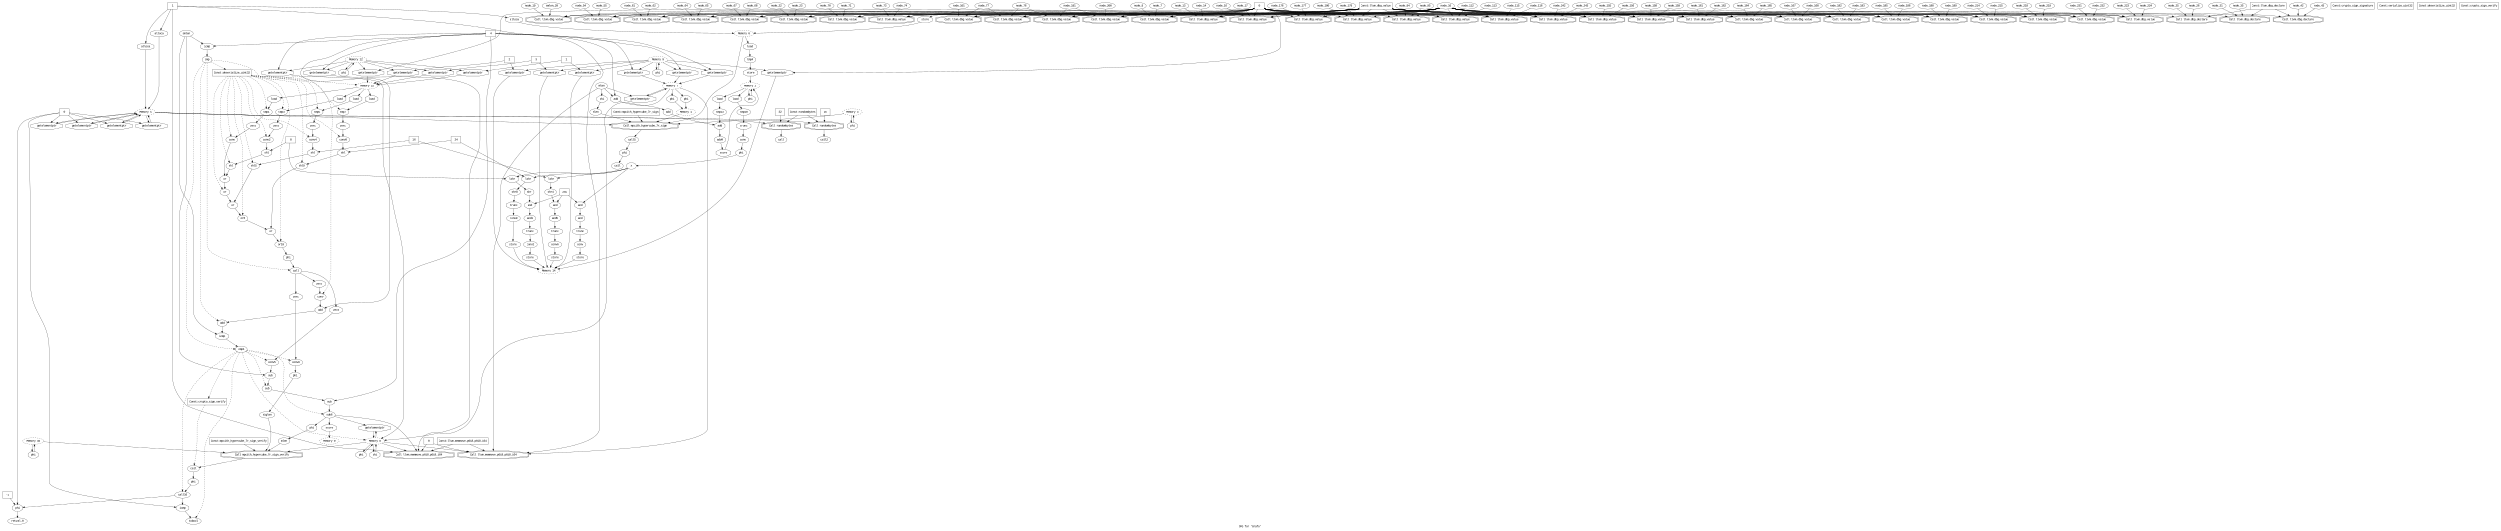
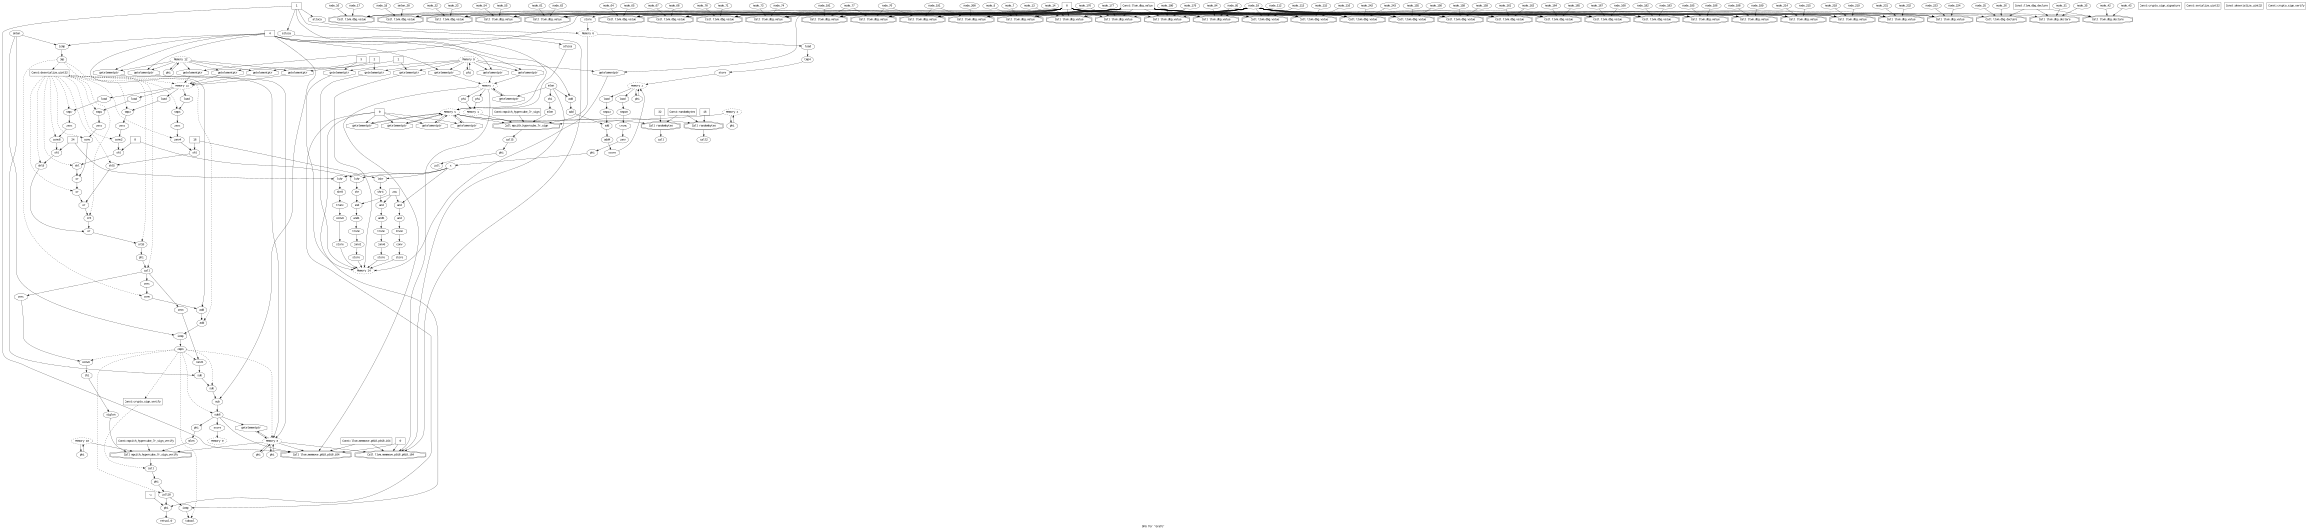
  digraph {
    fontname="Liberation Mono"
    label="DFG for 'Grafo' "
    node [fontname="Liberation Mono" shape=ellipse style=solid]
    edge [fontname="Liberation Mono"]
    n1 [label="Memory 6" style=dashed]
    n2 [label="Call mpcith_hypercube_7r_sign" shape=doubleoctagon]
    n3 [label=load shape=octagon]
    n4 [label=call5]
    n5 [label=tmp4]
    n6 [label=phi shape=octagon]
    n7 [label=store shape=octagon]
    n8 [label=alloca shape=octagon]
    n9 [label="Memory 5" style=dashed]
    n10 [label=getelementptr shape=octagon]
    n11 [label="Call randombytes" shape=doubleoctagon]
    n12 [label=getelementptr shape=octagon]
    n13 [label="Call randombytes" shape=doubleoctagon]
    n14 [label=getelementptr shape=octagon]
    n15 [label=getelementptr shape=octagon]
    n16 [label=call]
    n17 [label=call2]
    n18 [label=0 shape=box]
    n19 [label="Call llvm.dbg.value" shape=doubleoctagon]
    n20 [label="Call llvm.dbg.value" shape=doubleoctagon]
    n21 [label="Call llvm.dbg.value" shape=doubleoctagon]
    n22 [label="Call llvm.dbg.value" shape=doubleoctagon]
    n23 [label="Call llvm.dbg.value" shape=doubleoctagon]
    n24 [label=store shape=octagon]
    n25 [label="Call llvm.dbg.value" shape=doubleoctagon]
    n26 [label="Call llvm.dbg.value" shape=doubleoctagon]
    n27 [label="Call llvm.dbg.value" shape=doubleoctagon]
    n28 [label="Call llvm.dbg.value" shape=doubleoctagon]
    n29 [label="Call llvm.dbg.value" shape=doubleoctagon]
    n30 [label="Call llvm.dbg.value" shape=doubleoctagon]
    n31 [label="Call llvm.dbg.value" shape=doubleoctagon]
    n32 [label="Call llvm.dbg.value" shape=doubleoctagon]
    n33 [label="Call llvm.dbg.value" shape=doubleoctagon]
    n34 [label="Call llvm.dbg.value" shape=doubleoctagon]
    n35 [label="Call llvm.dbg.value" shape=doubleoctagon]
    n36 [label="Call llvm.dbg.value" shape=doubleoctagon]
    n37 [label="Call llvm.dbg.value" shape=doubleoctagon]
    n38 [label=getelementptr shape=octagon]
    n39 [label="Call llvm.dbg.value" shape=doubleoctagon]
    n40 [label="Call llvm.dbg.value" shape=doubleoctagon]
    n41 [label="Call llvm.dbg.value" shape=doubleoctagon]
    n42 [label="Call llvm.dbg.value" shape=doubleoctagon]
    n43 [label="Call llvm.dbg.value" shape=doubleoctagon]
    n44 [label="Call llvm.dbg.value" shape=doubleoctagon]
    n45 [label="Call llvm.dbg.value" shape=doubleoctagon]
    n46 [label="Call llvm.dbg.value" shape=doubleoctagon]
    n47 [label="Call llvm.dbg.value" shape=doubleoctagon]
    n48 [label="Call llvm.dbg.value" shape=doubleoctagon]
    n49 [label="Call llvm.dbg.value" shape=doubleoctagon]
    n50 [label="Call llvm.dbg.value" shape=doubleoctagon]
    n51 [label="Call llvm.dbg.value" shape=doubleoctagon]
    n52 [label="Call llvm.dbg.value" shape=doubleoctagon]
    n53 [label="Call llvm.dbg.value" shape=doubleoctagon]
    n54 [label=getelementptr shape=octagon]
    n55 [label="Memory 14" style=dashed]
    n56 [label="Memory 15" style=dashed]
    n57 [label=load shape=octagon]
    n58 [label=load shape=octagon]
    n59 [label=load shape=octagon]
    n60 [label=load shape=octagon]
    node_9
    node_7
    n63 [label=alloca shape=octagon]
    n64 [label=alloca shape=octagon]
    n65 [label=1 shape=box]
    n66 [label="Call llvm.memmove.p0i8.p0i8.i64" shape=doubleoctagon]
    n67 [label="Call llvm.memmove.p0i8.p0i8.i64" shape=doubleoctagon]
    node_10
    n69 [label="Call llvm.dbg.declare" shape=doubleoctagon]
    n70 [label="Call llvm.dbg.declare" shape=doubleoctagon]
    n71 [label="Call llvm.dbg.declare" shape=doubleoctagon]
    n72 [label="Const:llvm.dbg.value" shape=box]
    node_13
    node_14
    node_16
    node_17
    node_19
    n78 [label=smlen_20]
    node_22
    node_23
    node_25
    node_26
    n83 [label="Const:llvm.dbg.declare" shape=box]
    n84 [label=0 shape=box]
    n85 [label=phi shape=octagon]
    n86 [label=icmp shape=octagon]
    n87 [label="retval.0"]
    n88 [label=tobool]
    n89 [label=32 shape=box]
    n90 [label="Const:randombytes" shape=box]
    node_35
    n92 [label=node_31]
    n93 [label=16 shape=box]
    node_42
    node_43
    n96 [label=call]
    n97 [label="Memory 1" style=dashed]
    n98 [label=mlen]
    n99 [label="Memory 3" style=dashed]
    n100 [label=phi shape=octagon]
    n101 [label="Const:mpcith_hypercube_7r_sign" shape=box]
    node_54
    node_55
    n104 [label="Memory 2" style=dashed]
    n105 [label=load shape=octagon]
    n106 [label=load shape=octagon]
    n107 [label=phi shape=octagon]
    n108 [label=tmp10]
    n109 [label=tmp13]
    n110 [label=trunc shape=octagon]
    n111 [label=add shape=octagon]
    node_61
    node_62
    node_64
    node_65
    node_67
    node_68
    node_70
    node_71
    node_73
    node_74
    node_76
    node_77
    n124 [label="Memory 7" style=dashed]
    n125 [label=getelementptr shape=octagon]
    n126 [label=phi shape=octagon]
    n127 [label=phi shape=octagon]
    n128 [label=getelementptr shape=octagon]
    n129 [label="Memory 9" style=dashed]
    n130 [label=getelementptr shape=octagon]
    n131 [label=getelementptr shape=octagon]
    n132 [label=getelementptr shape=octagon]
    n133 [label=getelementptr shape=octagon]
    n134 [label=getelementptr shape=octagon]
    n135 [label=phi shape=octagon]
    n136 [label=4 shape=box]
    n137 [label=add shape=octagon]
    n138 [label=icmp shape=octagon]
    n139 [label=add shape=octagon]
    n140 [label=sub shape=octagon]
    n141 [label=getelementptr shape=octagon]
    n142 [label=getelementptr shape=octagon]
    n143 [label=add]
    n144 [label=cmp]
    n145 [label=add]
    n146 [label=sub6]
    n147 [label="Memory 8" style=dashed]
    n148 [label=call]
    n149 [label="Const:deserialize_uint32" shape=box]
    n150 [label=conv]
    n151 [label=cmp1]
    n152 [label=icmp shape=octagon]
    n153 [label=getelementptr shape=octagon]
    n154 [label=store shape=octagon]
    n155 [label=phi shape=octagon]
    n156 [label="Call mpcith_hypercube_7r_sign_verify" shape=doubleoctagon]
    n157 [label=phi shape=octagon]
    n158 [label=phi shape=octagon]
    n159 [label=call]
    n160 [label=phi shape=octagon]
    n161 [label=mlen]
    n162 [label=phi shape=octagon]
    n163 [label=0 shape=box]
    node_176
    node_177
    node_179
    n167 [label="Const:llvm.memmove.p0i8.p0i8.i64" shape=box]
    n168 [label=phi shape=octagon]
    n169 [label=x]
    n170 [label=and shape=octagon]
    n171 [label=lshr shape=octagon]
    n172 [label=lshr shape=octagon]
    n173 [label=lshr shape=octagon]
    n174 [label=and]
    n175 [label=shr]
    n176 [label=shr4]
    n177 [label=shr8]
    n178 [label="Const:crypto_sign_signature" shape=box]
    node_94
    node_95
    n181 [label=conv]
    node_101
    n183 [label=add4]
    n184 [label=store shape=octagon]
    n185 [label=phi shape=octagon]
    n186 [label="Memory 12" style=dashed]
    n187 [label=getelementptr shape=octagon]
    n188 [label=getelementptr shape=octagon]
    n189 [label=getelementptr shape=octagon]
    n190 [label="Const:serialize_uint32" shape=box]
    node_112
    node_113
    node_115
    node_116
    n195 [label=trunc shape=octagon]
    n196 [label=conv]
    n197 [label=store shape=octagon]
    n198 [label=and shape=octagon]
    n199 [label=and shape=octagon]
    n200 [label=trunc shape=octagon]
    n201 [label=255 shape=box]
    n202 [label=and1]
    n203 [label=and5]
    n204 [label=trunc shape=octagon]
    n205 [label=trunc shape=octagon]
    n206 [label=-1 shape=box]
    node_242
    n208 [label=8 shape=box]
    n209 [label=shl shape=octagon]
    n210 [label=shl]
    n211 [label=or shape=octagon]
    n212 [label=conv2]
    n213 [label=store shape=octagon]
    n214 [label=1 shape=box]
    n215 [label=16 shape=box]
    n216 [label=shl shape=octagon]
    n217 [label=shl5]
    n218 [label=or shape=octagon]
    n219 [label=conv6]
    n220 [label=store shape=octagon]
    n221 [label=2 shape=box]
    n222 [label=conv9]
    n223 [label=store shape=octagon]
    n224 [label=24 shape=box]
    n225 [label=shl shape=octagon]
    n226 [label=shl9]
    n227 [label=or shape=octagon]
    n228 [label=3 shape=box]
    node_155
    node_156
    node_158
    node_159
    node_161
    node_162
    node_164
    node_165
    node_167
    node_168
    n239 [label=call10]
    n240 [label=siglen]
    n241 [label=mlen]
    n242 [label="Memory 10" style=dashed]
    n243 [label=phi shape=octagon]
    n244 [label="Const:mpcith_hypercube_7r_sign_verify" shape=box]
    node_180
    node_182
    node_183
    node_185
    node_186
    node_188
    node_189
    node_191
    n253 [label=zext shape=octagon]
    n254 [label=zext shape=octagon]
    n255 [label=zext shape=octagon]
    n256 [label=tmp1]
    n257 [label=conv]
    n258 [label=tmp3]
    n259 [label=conv2]
    n260 [label=or]
    n261 [label=tmp5]
    n262 [label=conv4]
    n263 [label=or6]
    n264 [label=tmp7]
    n265 [label=conv8]
    n266 [label=or10]
    n267 [label=conv5]
    n268 [label=sub]
    n269 [label=conv9]
    n270 [label="Const:crypto_sign_verify" shape=box]
    n271 [label=zext shape=octagon]
    n272 [label=zext shape=octagon]
    n273 [label=zext shape=octagon]
    n274 [label=zext shape=octagon]
    n275 [label=phi shape=octagon]
    n276 [label=sub shape=octagon]
    n277 [label=phi shape=octagon]
    n278 [label=smlen]
    n279 [label="Const:deserialize_uint32" shape=box]
    node_200
    n281 [label="Memory 0" style=dashed]
    node_214
    node_215
    node_218
    node_219
    node_223
    node_224
    n288 [label="Const:crypto_sign_verify" shape=box]
    node_231
    node_232
    node_243
    n1 -> n2
    n1 -> n3
    n2 -> n4
    n3 -> n5
    n4 -> n6
    n5 -> n7
    n6 -> n96
    n7 -> n104
    n8 -> n9
    n9 -> n2
    n9 -> n10
    n9 -> n11
    n9 -> n12
    n9 -> n13
    n9 -> n14
    n9 -> n15
    n10 -> n9
    n11 -> n16
    n12 -> n9
    n13 -> n17
    n14 -> n9
    n15 -> n9
    n18 -> n19
    n18 -> n20
    n18 -> n21
    n18 -> n22
    n18 -> n23
    n18 -> n24
    n18 -> n25
    n18 -> n26
    n18 -> n27
    n18 -> n28
    n18 -> n29
    n18 -> n30
    n18 -> n31
    n18 -> n32
    n18 -> n33
    n18 -> n34
    n18 -> n35
    n18 -> n36
    n18 -> n37
    n18 -> n38
    n18 -> n39
    n18 -> n40
    n18 -> n41
    n18 -> n42
    n18 -> n43
    n18 -> n44
    n18 -> n45
    n18 -> n46
    n18 -> n47
    n18 -> n48
    n18 -> n49
    n18 -> n50
    n18 -> n51
    n18 -> n52
    n18 -> n53
    n18 -> n54
    n24 -> n1
    n38 -> n55
    n54 -> n56
    n56 -> n57
    n56 -> n58
    n56 -> n59
    n56 -> n60
    n57 -> n256
    n58 -> n258
    n59 -> n261
    n60 -> n264
    node_9 -> n19
    node_7 -> n19
    n63 -> n1
    n64 -> n9
    n65 -> n8
    n65 -> n63
    n65 -> n64
    n65 -> n66
    n65 -> n67
    node_10 -> n19
    node_10 -> n20
    node_10 -> n21
    node_10 -> n22
    node_10 -> n23
    node_10 -> n25
    node_10 -> n26
    node_10 -> n27
    node_10 -> n28
    node_10 -> n29
    node_10 -> n30
    node_10 -> n31
    node_10 -> n32
    node_10 -> n33
    node_10 -> n34
    node_10 -> n35
    node_10 -> n36
    node_10 -> n37
    node_10 -> n39
    node_10 -> n40
    node_10 -> n41
    node_10 -> n42
    node_10 -> n43
    node_10 -> n44
    node_10 -> n45
    node_10 -> n46
    node_10 -> n47
    node_10 -> n48
    node_10 -> n49
    node_10 -> n50
    node_10 -> n51
    node_10 -> n52
    node_10 -> n53
    node_10 -> n69
    node_10 -> n70
    node_10 -> n71
    n72 -> n19
    n72 -> n20
    n72 -> n21
    n72 -> n22
    n72 -> n23
    n72 -> n25
    n72 -> n26
    n72 -> n27
    n72 -> n28
    n72 -> n29
    n72 -> n30
    n72 -> n31
    n72 -> n32
    n72 -> n33
    n72 -> n34
    n72 -> n35
    n72 -> n36
    n72 -> n37
    n72 -> n39
    n72 -> n40
    n72 -> n41
    n72 -> n42
    n72 -> n43
    n72 -> n44
    n72 -> n45
    n72 -> n46
    n72 -> n47
    n72 -> n48
    n72 -> n49
    n72 -> n50
    n72 -> n51
    n72 -> n52
    n72 -> n53
    node_13 -> n20
    node_14 -> n20
    node_16 -> n21
    node_17 -> n21
    node_19 -> n22
    n78 -> n22
    node_22 -> n23
    node_23 -> n23
    node_25 -> n69
    node_26 -> n69
    n83 -> n69
    n83 -> n70
    n83 -> n71
    n84 -> n10
    n84 -> n12
    n84 -> n14
    n84 -> n15
    n84 -> n85
    n84 -> n86
    n85 -> n87
    n86 -> n88
    n89 -> n11
    n90 -> n11
    n90 -> n13
    node_35 -> n70
    n92 -> n70
    n93 -> n13
    node_42 -> n71
    node_43 -> n71
    n97 -> n2
    n98 -> n2
    n99 -> n2
    n99 -> n100
    n100 -> n99
    n101 -> n2
    node_54 -> n25
    node_55 -> n25
    n104 -> n105
    n104 -> n106
    n104 -> n107
    n105 -> n108
    n106 -> n109
    n107 -> n104
    n108 -> n110
    n109 -> n111
    n110 -> n181
    n111 -> n183
    node_61 -> n26
    node_62 -> n26
    node_64 -> n27
    node_65 -> n27
    node_67 -> n28
    node_68 -> n28
    node_70 -> n29
    node_71 -> n29
    node_73 -> n30
    node_74 -> n30
    node_76 -> n31
    node_76 -> n48
    node_77 -> n31
    node_77 -> n35
    n124 -> n66
    n124 -> n67
    n124 -> n125
    n124 -> n126
    n124 -> n127
    n125 -> n124
    n126 -> n97
    n127 -> n97
    n128 -> n124
    n129 -> n38
    n129 -> n128
    n129 -> n130
    n129 -> n131
    n129 -> n132
    n129 -> n133
    n129 -> n134
    n129 -> n135
    n130 -> n124
    n131 -> n124
    n132 -> n55
    n133 -> n55
    n134 -> n55
    n135 -> n129
    n136 -> n128
    n136 -> n130
    n136 -> n131
    n136 -> n137
    n136 -> n138
    n136 -> n139
    n136 -> n140
    n136 -> n141
    n136 -> n142
    n137 -> n143
    n138 -> n144
    n139 -> n145
    n140 -> n146
    n141 -> n147
    n142 -> n147
    n143 -> n111
    n144 -> n145 [style=dashed]
    n144 -> n148 [style=dashed]
    n144 -> n149 [style=dashed]
    n144 -> n150 [style=dashed]
-   n144 -> n151 [style=dashed]
    n145 -> n152
    n146 -> n67
    n146 -> n153
    n146 -> n154
    n146 -> n155
    n147 -> n66
    n147 -> n67
    n147 -> n153
    n147 -> n156
    n147 -> n157
    n147 -> n158
    n148 -> n253
    n148 -> n254
    n148 -> n255
    n149 -> n56 [style=dashed]
    n149 -> n210 [style=dashed]
    n149 -> n217 [style=dashed]
    n149 -> n226 [style=dashed]
    n149 -> n256 [style=dashed]
    n149 -> n257 [style=dashed]
    n149 -> n258 [style=dashed]
    n149 -> n259 [style=dashed]
    n149 -> n260 [style=dashed]
    n149 -> n261 [style=dashed]
    n149 -> n262 [style=dashed]
    n149 -> n263 [style=dashed]
    n149 -> n264 [style=dashed]
    n149 -> n265 [style=dashed]
    n149 -> n266 [style=dashed]
    n150 -> n139
    n151 -> n88 [style=dashed]
    n151 -> n146 [style=dashed]
    n151 -> n147 [style=dashed]
    n151 -> n239 [style=dashed]
    n151 -> n267 [style=dashed]
    n151 -> n268 [style=dashed]
    n151 -> n269 [style=dashed]
    n151 -> n270 [style=dashed]
    n152 -> n151
    n153 -> n147
    n154 -> n281
    n155 -> n241
    n156 -> n159
    n157 -> n147
    n158 -> n147
    n159 -> n160
    n160 -> n239
    n161 -> n66
    n161 -> n125
    n161 -> n137
    n161 -> n162
    n162 -> n98
    n163 -> n66
    n163 -> n67
    node_176 -> n32
    node_177 -> n32
    node_179 -> n33
    n167 -> n66
    n167 -> n67
    n168 -> n169
    n169 -> n170
    n169 -> n171
    n169 -> n172
    n169 -> n173
    n170 -> n174
    n171 -> n175
    n172 -> n176
    n173 -> n177
    n174 -> n195
    n175 -> n198
    n176 -> n199
    n177 -> n200
    node_94 -> n34
    node_95 -> n34
    n181 -> n168
    node_101 -> n35
    n183 -> n184
    n184 -> n104
    n185 -> n186
    n186 -> n54
    n186 -> n141
    n186 -> n142
    n186 -> n185
    n186 -> n187
    n186 -> n188
    n186 -> n189
    n187 -> n56
    n188 -> n56
    n189 -> n56
    node_112 -> n36
    node_113 -> n36
    node_115 -> n37
    node_116 -> n37
    n195 -> n196
    n196 -> n197
    n197 -> n55
    n198 -> n202
    n199 -> n203
    n200 -> n222
    n201 -> n170
    n201 -> n198
    n201 -> n199
    n202 -> n204
    n203 -> n205
    n204 -> n212
    n205 -> n219
    n206 -> n85
    node_242 -> n39
    n208 -> n171
    n208 -> n209
    n209 -> n210
    n210 -> n211
    n211 -> n260
    n212 -> n213
    n213 -> n55
    n214 -> n132
    n214 -> n187
    n215 -> n172
    n215 -> n216
    n216 -> n217
    n217 -> n218
    n218 -> n263
    n219 -> n220
    n220 -> n55
    n221 -> n133
    n221 -> n188
    n222 -> n223
    n223 -> n55
    n224 -> n173
    n224 -> n225
    n225 -> n226
    n226 -> n227
    n227 -> n266
    n228 -> n134
    n228 -> n189
    node_155 -> n40
    node_156 -> n40
    node_158 -> n41
    node_159 -> n41
    node_161 -> n42
    node_162 -> n42
    node_164 -> n43
    node_165 -> n43
    node_167 -> n44
    node_168 -> n44
    n239 -> n85
    n239 -> n86
    n240 -> n156
    n241 -> n156
    n242 -> n156
    n242 -> n243
    n243 -> n242
    n244 -> n156
    node_180 -> n33
    node_182 -> n45
    node_183 -> n45
    node_185 -> n46
    node_186 -> n46
    node_188 -> n47
    node_189 -> n47
    node_191 -> n48
    node_191 -> n49
    n253 -> n150
    n254 -> n267
    n255 -> n269
    n256 -> n271
    n257 -> n211
    n258 -> n272
    n259 -> n209
    n260 -> n218
    n261 -> n273
    n262 -> n216
    n263 -> n227
    n264 -> n274
    n265 -> n225
    n266 -> n275
    n267 -> n276
    n268 -> n140
    n269 -> n277
    n270 -> n159 [style=dashed]
    n271 -> n257
    n272 -> n259
    n273 -> n262
    n274 -> n265
    n275 -> n148
    n276 -> n268
    n277 -> n240
    n278 -> n138
    n278 -> n152
    n278 -> n276
    node_200 -> n49
    node_214 -> n50
    node_215 -> n50
    node_218 -> n51
    node_219 -> n51
    node_223 -> n52
    node_224 -> n52
    node_231 -> n53
    node_232 -> n53
    node_243 -> n39
  }
